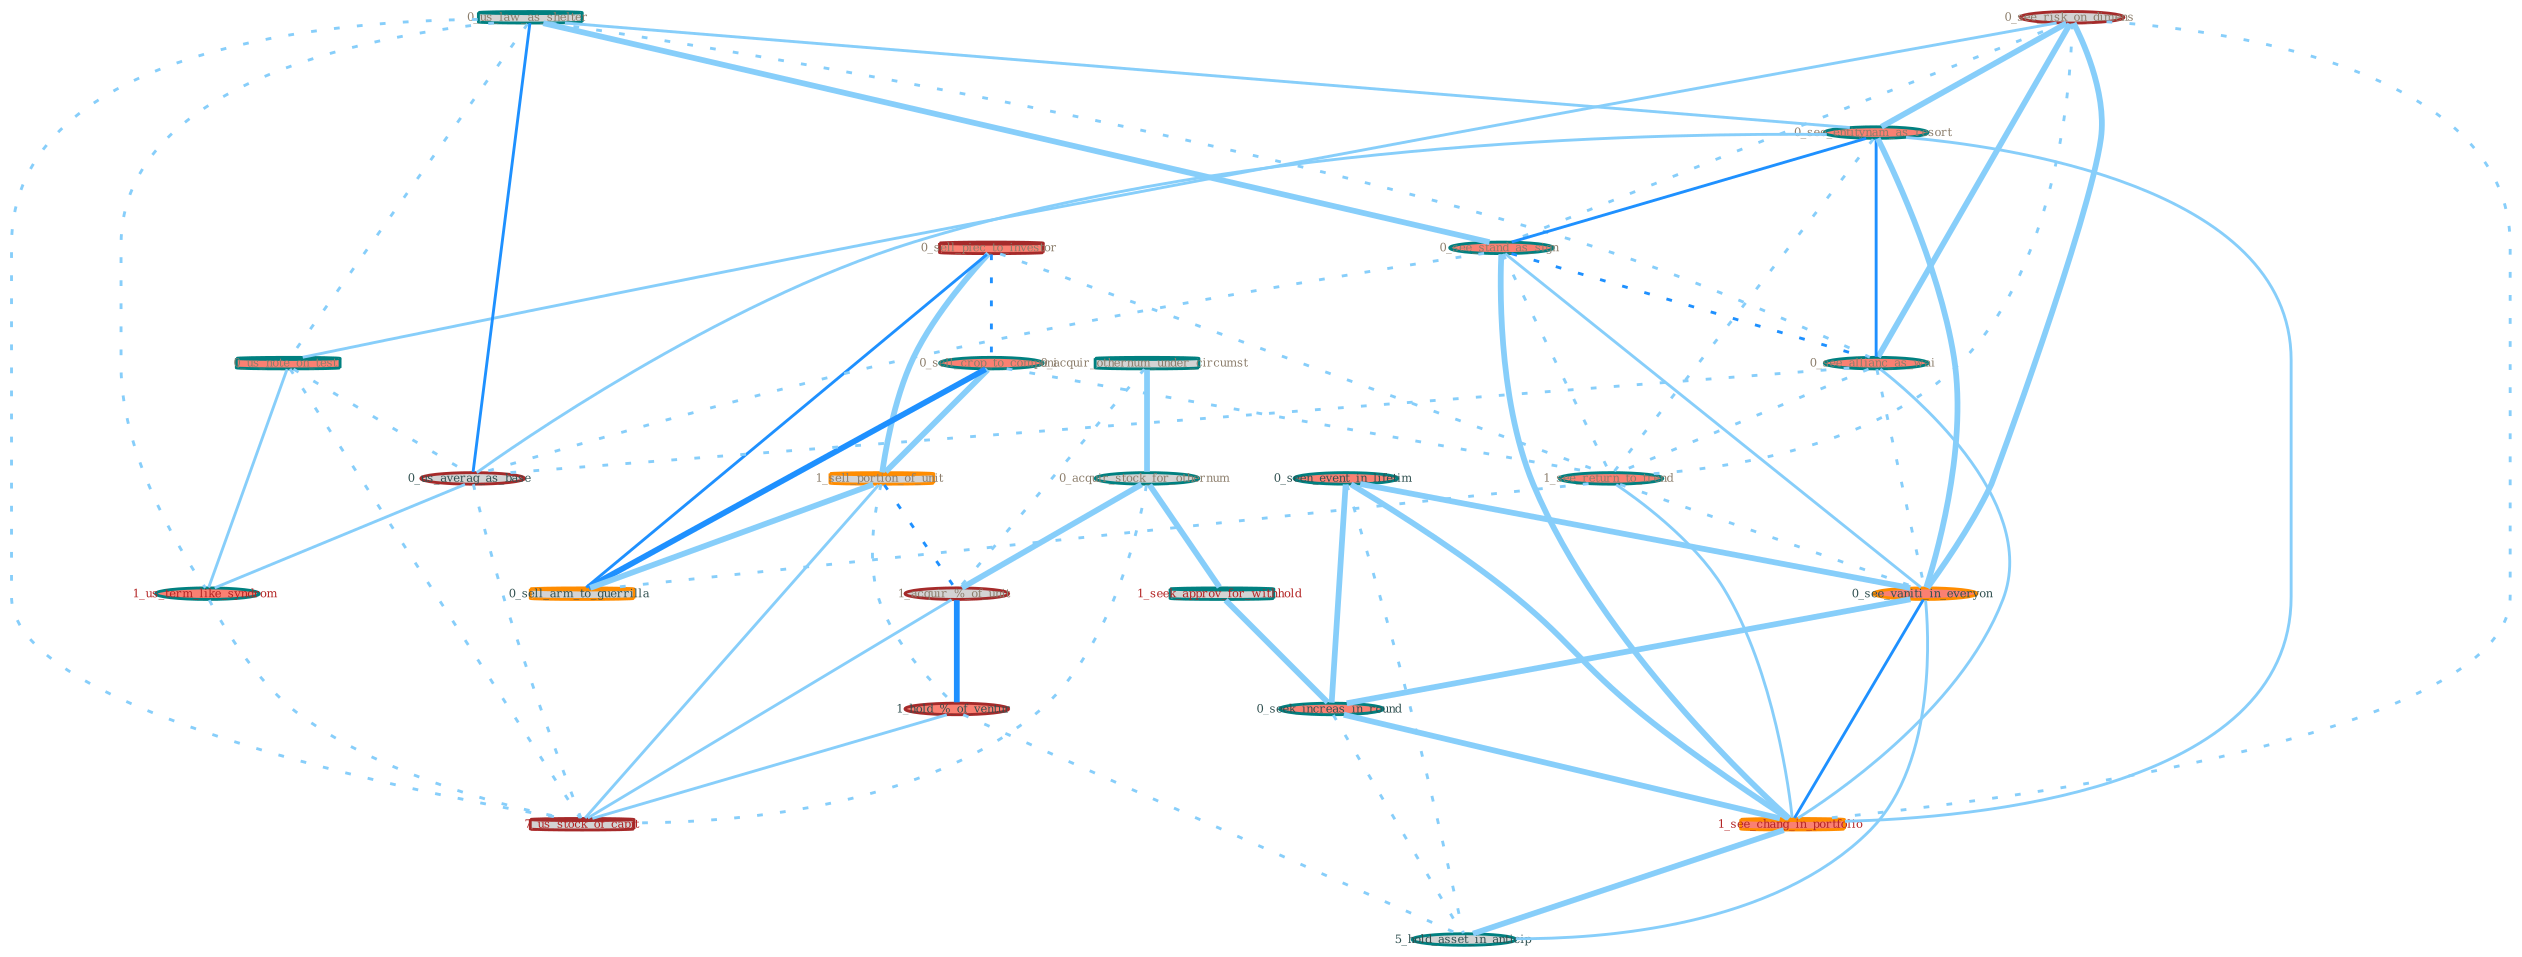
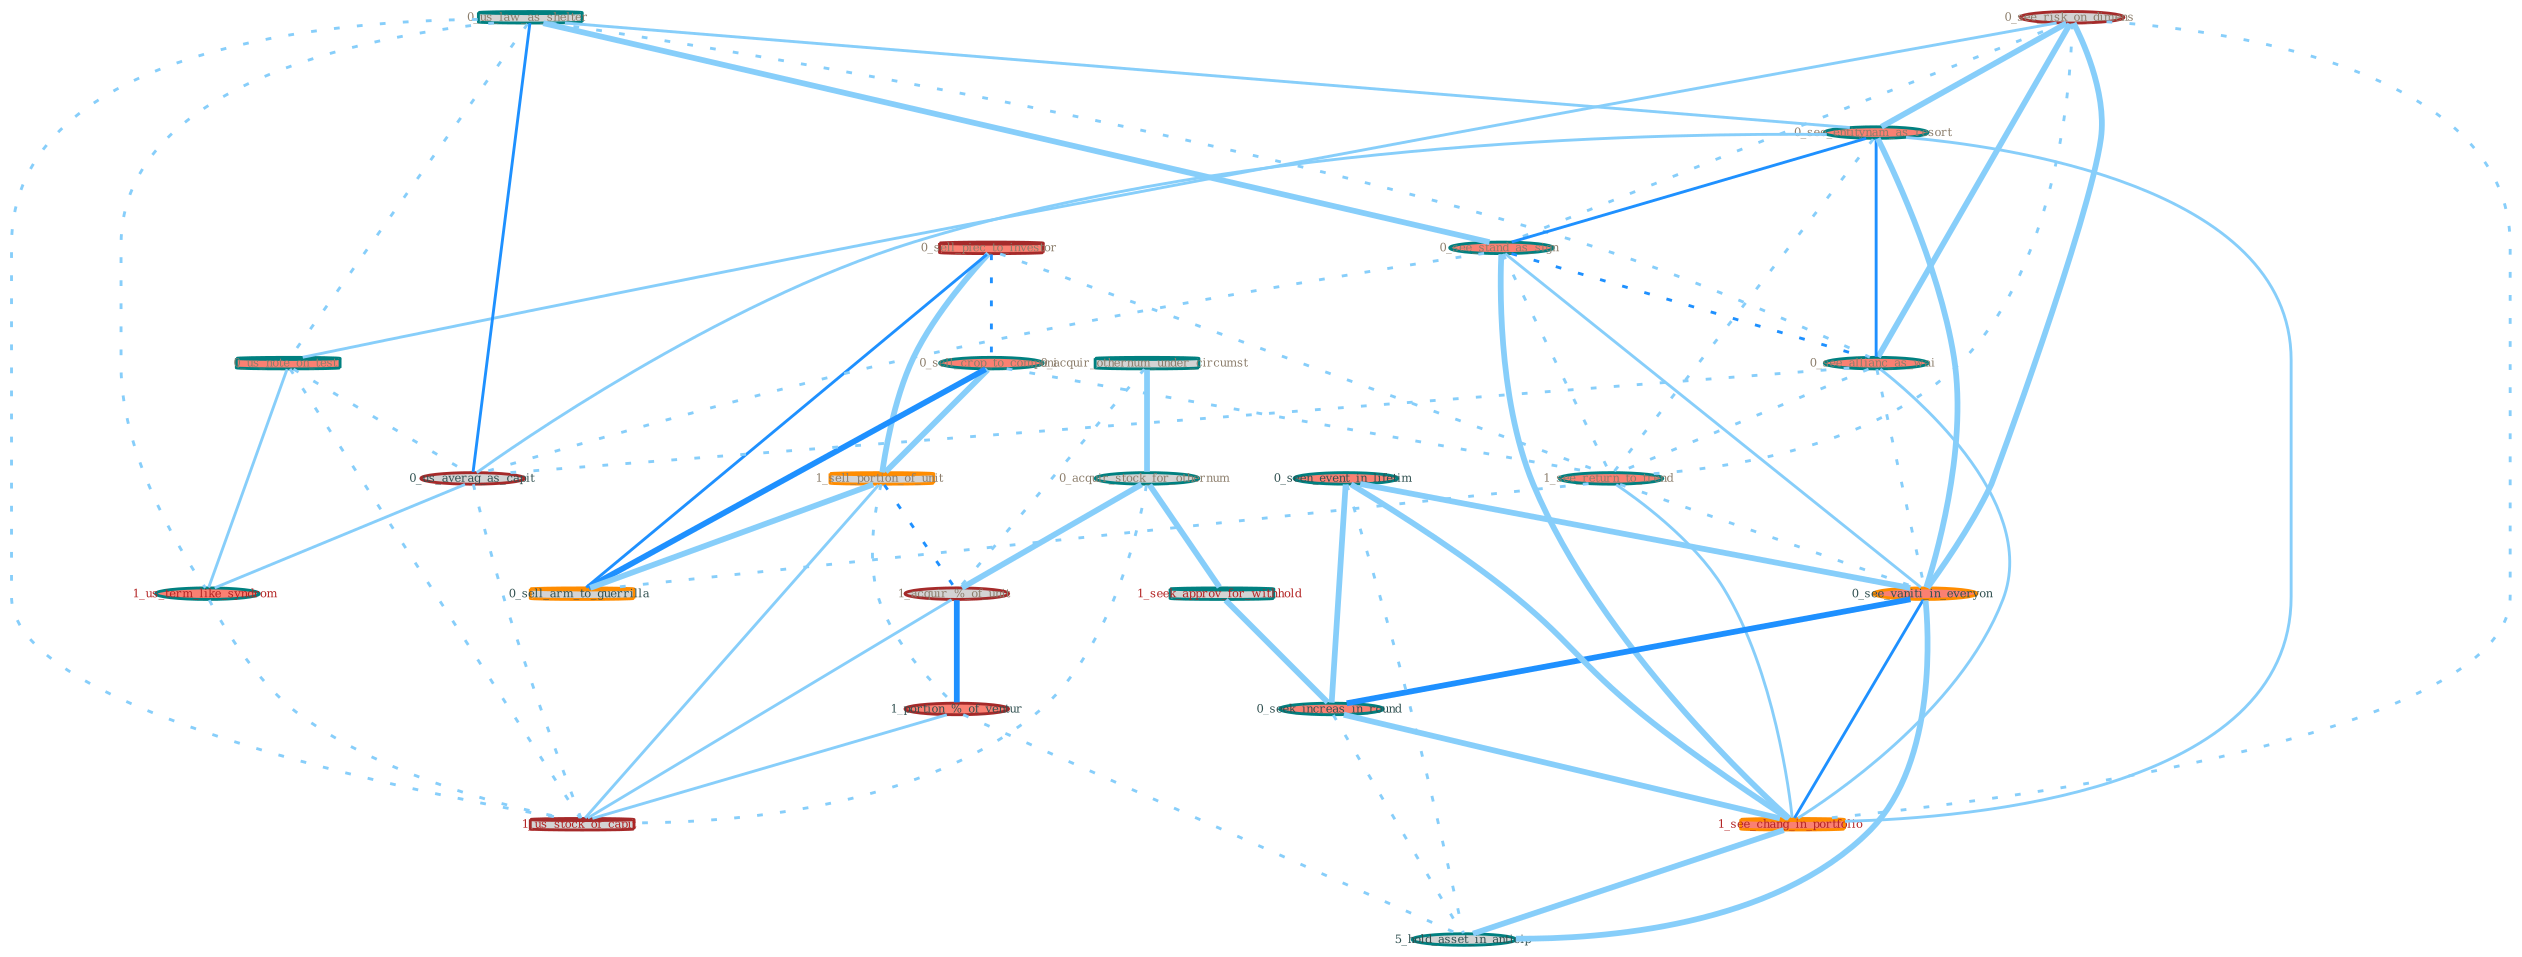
  graph {
    node [color=teal fillcolor=salmon fixedsize=true fontcolor="#8b7d6b" fontsize=4 shape=ellipse style=filled]
    edge [color="#87cefa" style=dotted w=1]
    "0_see_risk_on_dimens " [color=brown fillcolor=lightgrey height=.06 width=.5]
    "0_us_law_as_shelter " [fillcolor=lightgrey height=.06 shape=cylinder width=.5]
    "0_sell_piec_to_investor " [color=brown height=.06 shape=cylinder width=.5]
    "0_see_entitynam_as_resort " [height=.06 width=.5]
    "0_see_stand_as_sign " [height=.06 width=.5]
    "0_us_note_on_test " [height=.06 shape=cylinder width=.5]
    "0_sell_crop_to_compani " [height=.06 width=.5]
    "0_acquir_othernum_under_circumst " [fillcolor=lightgrey height=.06 shape=cylinder width=.5]
    "0_acquir_stock_for_othernum " [fillcolor=lightgrey height=.06 width=.5]
    "0_see_allianc_as_wai " [height=.06 width=.5]
    "1_sell_portion_of_unit " [color=darkorange fillcolor=lightgrey height=.06 shape=cylinder width=.5]
    "1_acquir_%_of_unit " [color=brown fillcolor=lightgrey height=.06 width=.5]
    "1_see_return_to_trend " [height=.06 width=.5]
    "1_us_term_like_syndrom " [fontcolor="#b22222" height=.06 width=.5]
    "1_seek_approv_for_withhold " [fillcolor=lightgrey fontcolor="#b22222" height=.06 shape=cylinder width=.5]
-   "1_us_stock_of_capit " [color=brown fillcolor=lightgrey fontcolor="#b22222" height=.06 shape=cylinder width=.5 label="7_us_stock_of_capit"]
+   "1_us_stock_of_capit " [color=brown fillcolor=lightgrey fontcolor="#b22222" height=.06 shape=cylinder width=.5]
    "1_see_chang_in_portfolio " [color=darkorange fontcolor="#b22222" height=.06 shape=cylinder width=.5]
    "0_see_vaniti_in_everyon " [color=darkorange fontcolor="#2f4f4f" height=.06 width=.5]
-   "0_us_averag_as_base " [color=brown fillcolor=lightgrey fontcolor="#2f4f4f" height=.06 width=.5]
+   "0_us_averag_as_base " [color=brown fillcolor=lightgrey fontcolor="#2f4f4f" height=.06 width=.5 label="0_us_averag_as_capit"]
    "0_sell_arm_to_guerrilla " [color=darkorange fillcolor=lightgrey fontcolor="#2f4f4f" height=.06 shape=cylinder width=.5]
-   "1_hold_%_of_ventur " [color=brown fontcolor="#2f4f4f" height=.06 width=.5]
+   "1_hold_%_of_ventur " [color=brown fontcolor="#2f4f4f" height=.06 width=.5 label="1_portion_%_of_ventur"]
    "0_seek_increas_in_round " [fontcolor="#2f4f4f" height=.06 width=.5]
    n23 [fillcolor=lightgrey fontcolor="#2f4f4f" height=.06 label="5_hold_asset_in_anticip" width=.5]
    "0_seen_event_in_lifetim " [fontcolor="#2f4f4f" height=.06 width=.5]
    subgraph sub_1 {
      "0_see_risk_on_dimens "
      "0_us_law_as_shelter "
      "0_sell_piec_to_investor "
      "0_see_entitynam_as_resort "
      "0_see_stand_as_sign "
      "0_us_note_on_test "
      "0_sell_crop_to_compani "
      "0_acquir_othernum_under_circumst "
      "0_acquir_stock_for_othernum "
      "0_see_allianc_as_wai "
      "1_sell_portion_of_unit "
      "1_acquir_%_of_unit "
      "1_see_return_to_trend "
    }
    subgraph sub_2 {
      "1_us_term_like_syndrom "
      "1_seek_approv_for_withhold "
      "1_us_stock_of_capit "
      "1_see_chang_in_portfolio "
    }
    "0_see_risk_on_dimens " -- "0_see_entitynam_as_resort " [style=bold]
    "0_see_risk_on_dimens " -- "0_see_stand_as_sign "
    "0_see_risk_on_dimens " -- "0_us_note_on_test " [style=solid]
    "0_see_risk_on_dimens " -- "0_see_allianc_as_wai " [style=bold]
    "0_see_risk_on_dimens " -- "1_see_return_to_trend "
    "0_see_risk_on_dimens " -- "1_see_chang_in_portfolio "
    "0_see_risk_on_dimens " -- "0_see_vaniti_in_everyon " [style=bold]
    "0_us_law_as_shelter " -- "0_see_entitynam_as_resort " [style=solid]
    "0_us_law_as_shelter " -- "0_see_stand_as_sign " [style=bold]
    "0_us_law_as_shelter " -- "0_us_note_on_test "
    "0_us_law_as_shelter " -- "0_see_allianc_as_wai "
    "0_us_law_as_shelter " -- "1_us_term_like_syndrom "
    "0_us_law_as_shelter " -- "1_us_stock_of_capit "
    "0_us_law_as_shelter " -- "0_us_averag_as_base " [color="#1e90ff" style=solid w=2]
    "0_sell_piec_to_investor " -- "0_sell_crop_to_compani " [color="#1e90ff" w=2]
    "0_sell_piec_to_investor " -- "1_sell_portion_of_unit " [style=bold]
    "0_sell_piec_to_investor " -- "1_see_return_to_trend "
    "0_sell_piec_to_investor " -- "0_sell_arm_to_guerrilla " [color="#1e90ff" style=solid w=2]
    "0_see_entitynam_as_resort " -- "0_see_stand_as_sign " [color="#1e90ff" style=solid w=2]
    "0_see_entitynam_as_resort " -- "0_see_allianc_as_wai " [color="#1e90ff" style=solid w=2]
    "0_see_entitynam_as_resort " -- "1_see_return_to_trend "
    "0_see_entitynam_as_resort " -- "1_see_chang_in_portfolio " [style=solid]
    "0_see_entitynam_as_resort " -- "0_see_vaniti_in_everyon " [style=bold]
    "0_see_entitynam_as_resort " -- "0_us_averag_as_base " [style=solid]
    "0_see_stand_as_sign " -- "0_see_allianc_as_wai " [color="#1e90ff" w=2]
    "0_see_stand_as_sign " -- "1_see_return_to_trend "
    "0_see_stand_as_sign " -- "1_see_chang_in_portfolio " [style=bold]
    "0_see_stand_as_sign " -- "0_see_vaniti_in_everyon " [style=solid]
    "0_see_stand_as_sign " -- "0_us_averag_as_base "
    "0_us_note_on_test " -- "1_us_term_like_syndrom " [style=solid]
    "0_us_note_on_test " -- "1_us_stock_of_capit "
    "0_us_note_on_test " -- "0_us_averag_as_base "
    "0_sell_crop_to_compani " -- "1_sell_portion_of_unit " [style=bold]
    "0_sell_crop_to_compani " -- "1_see_return_to_trend "
    "0_sell_crop_to_compani " -- "0_sell_arm_to_guerrilla " [color="#1e90ff" style=bold w=2]
    "0_acquir_othernum_under_circumst " -- "0_acquir_stock_for_othernum " [style=bold]
    "0_acquir_othernum_under_circumst " -- "1_acquir_%_of_unit "
    "0_acquir_stock_for_othernum " -- "1_acquir_%_of_unit " [style=bold]
    "0_acquir_stock_for_othernum " -- "1_seek_approv_for_withhold " [style=bold]
    "0_acquir_stock_for_othernum " -- "1_us_stock_of_capit "
    "0_see_allianc_as_wai " -- "1_see_return_to_trend "
    "0_see_allianc_as_wai " -- "1_see_chang_in_portfolio " [style=solid]
    "0_see_allianc_as_wai " -- "0_see_vaniti_in_everyon "
    "0_see_allianc_as_wai " -- "0_us_averag_as_base "
    "1_sell_portion_of_unit " -- "1_acquir_%_of_unit " [color="#1e90ff" w=2]
    "1_sell_portion_of_unit " -- "1_us_stock_of_capit " [style=solid]
    "1_sell_portion_of_unit " -- "0_sell_arm_to_guerrilla " [style=bold]
    "1_sell_portion_of_unit " -- "1_hold_%_of_ventur "
    "1_acquir_%_of_unit " -- "1_us_stock_of_capit " [style=solid]
    "1_acquir_%_of_unit " -- "1_hold_%_of_ventur " [color="#1e90ff" style=bold w=2]
    "1_see_return_to_trend " -- "1_see_chang_in_portfolio " [style=solid]
    "1_see_return_to_trend " -- "0_see_vaniti_in_everyon "
    "1_see_return_to_trend " -- "0_sell_arm_to_guerrilla "
    "1_us_term_like_syndrom " -- "1_us_stock_of_capit "
    "1_seek_approv_for_withhold " -- "0_seek_increas_in_round " [style=bold]
    "1_see_chang_in_portfolio " -- n23 [style=bold]
    "0_see_vaniti_in_everyon " -- "1_see_chang_in_portfolio " [color="#1e90ff" style=solid w=2]
-   "0_see_vaniti_in_everyon " -- "0_seek_increas_in_round " [style=bold]
-   "0_see_vaniti_in_everyon " -- n23 [style=solid]
+   "0_see_vaniti_in_everyon " -- "0_seek_increas_in_round " [color="#1e90ff" style=bold]
+   "0_see_vaniti_in_everyon " -- n23 [style=bold]
    "0_us_averag_as_base " -- "1_us_term_like_syndrom " [style=solid]
    "0_us_averag_as_base " -- "1_us_stock_of_capit "
    "1_hold_%_of_ventur " -- "1_us_stock_of_capit " [style=solid]
    "1_hold_%_of_ventur " -- n23
    "0_seek_increas_in_round " -- "1_see_chang_in_portfolio " [style=bold]
    "0_seek_increas_in_round " -- n23
    "0_seen_event_in_lifetim " -- "1_see_chang_in_portfolio " [style=bold]
    "0_seen_event_in_lifetim " -- "0_see_vaniti_in_everyon " [style=bold]
    "0_seen_event_in_lifetim " -- "0_seek_increas_in_round " [style=bold]
    "0_seen_event_in_lifetim " -- n23
  }
